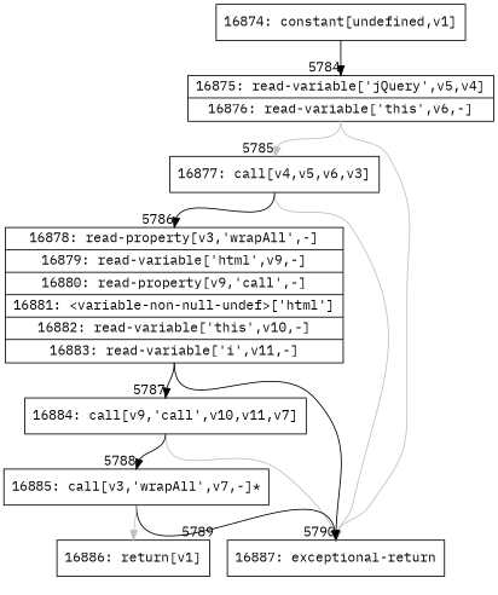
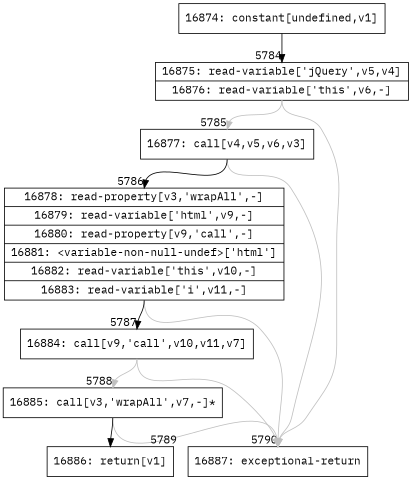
  digraph {
    fontname="IBM Plex Mono"
    rankdir=TD
    node [fontname="IBM Plex Mono" shape=record]
    edge [fontname="IBM Plex Mono" headport=n tailport=s color=gray]
    n1 [label="{16874: constant[undefined,v1]}"]
    n2 [label="{16875: read-variable['jQuery',v5,v4]|16876: read-variable['this',v6,-]}"]
    n3 [label="{16877: call[v4,v5,v6,v3]}"]
    n4 [label="{16887: exceptional-return}"]
    n5 [label="{16878: read-property[v3,'wrapAll',-]|16879: read-variable['html',v9,-]|16880: read-property[v9,'call',-]|16881: \<variable-non-null-undef\>['html']|16882: read-variable['this',v10,-]|16883: read-variable['i',v11,-]}"]
    n6 [label="{16884: call[v9,'call',v10,v11,v7]}"]
    n7 [label="{16885: call[v3,'wrapAll',v7,-]*}"]
    n8 [label="{16886: return[v1]}"]
    n1 -> n2 [headlabel="      5784" color=""]
    n2 -> n3 [headlabel="      5785"]
    n2 -> n4 [headlabel="      5790"]
    n3 -> n4
    n3 -> n5 [headlabel="      5786" color=""]
-   n5 -> n4 [color=black]
+   n5 -> n4
    n5 -> n6 [headlabel="      5787" color=""]
    n6 -> n4
-   n6 -> n7 [headlabel="      5788" color=""]
-   n7 -> n4 [color=black]
-   n7 -> n8 [headlabel="      5789"]
+   n6 -> n7 [headlabel="      5788"]
+   n7 -> n4
+   n7 -> n8 [headlabel="      5789" color=""]
  }
